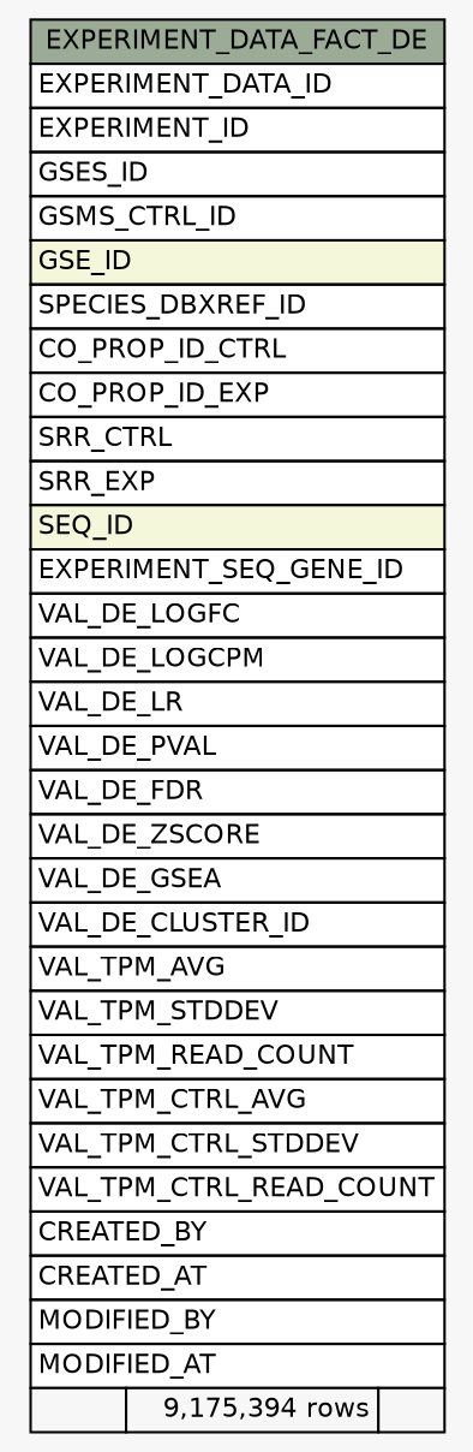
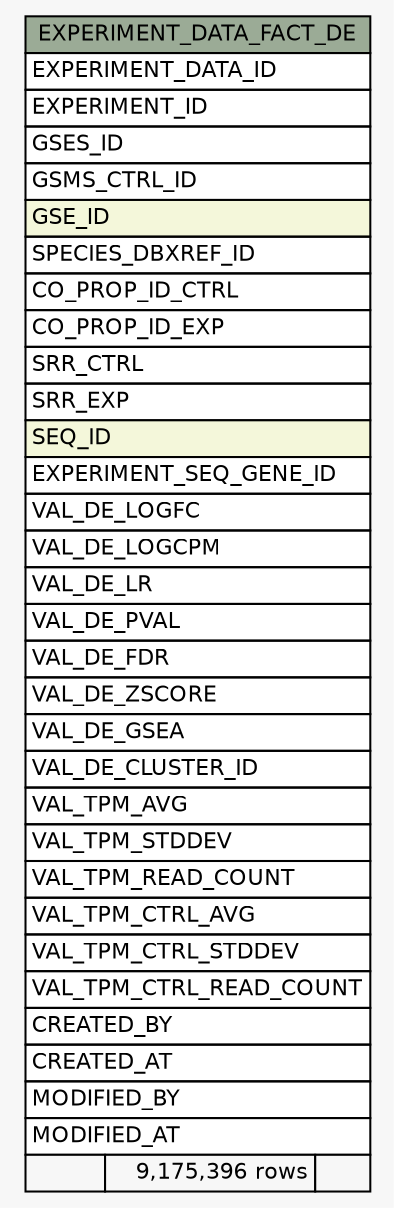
  digraph {
    bgcolor="#f7f7f7"
    fontname=Helvetica
    fontsize=11
    nodesep=0.18
    rankdir=RL
    ranksep=0.46
-   n1 [fontname=Helvetica fontsize=11 label=<     <TABLE BORDER="0" CELLBORDER="1" CELLSPACING="0" BGCOLOR="#ffffff">       <TR><TD COLSPAN="3" BGCOLOR="#9bab96" ALIGN="CENTER">EXPERIMENT_DATA_FACT_DE</TD></TR>       <TR><TD PORT="EXPERIMENT_DATA_ID" COLSPAN="3" ALIGN="LEFT">EXPERIMENT_DATA_ID</TD></TR>       <TR><TD PORT="EXPERIMENT_ID" COLSPAN="3" ALIGN="LEFT">EXPERIMENT_ID</TD></TR>       <TR><TD PORT="GSES_ID" COLSPAN="3" ALIGN="LEFT">GSES_ID</TD></TR>       <TR><TD PORT="GSMS_CTRL_ID" COLSPAN="3" ALIGN="LEFT">GSMS_CTRL_ID</TD></TR>       <TR><TD PORT="GSE_ID" COLSPAN="3" BGCOLOR="#f4f7da" ALIGN="LEFT">GSE_ID</TD></TR>       <TR><TD PORT="SPECIES_DBXREF_ID" COLSPAN="3" ALIGN="LEFT">SPECIES_DBXREF_ID</TD></TR>       <TR><TD PORT="CO_PROP_ID_CTRL" COLSPAN="3" ALIGN="LEFT">CO_PROP_ID_CTRL</TD></TR>       <TR><TD PORT="CO_PROP_ID_EXP" COLSPAN="3" ALIGN="LEFT">CO_PROP_ID_EXP</TD></TR>       <TR><TD PORT="SRR_CTRL" COLSPAN="3" ALIGN="LEFT">SRR_CTRL</TD></TR>       <TR><TD PORT="SRR_EXP" COLSPAN="3" ALIGN="LEFT">SRR_EXP</TD></TR>       <TR><TD PORT="SEQ_ID" COLSPAN="3" BGCOLOR="#f4f7da" ALIGN="LEFT">SEQ_ID</TD></TR>       <TR><TD PORT="EXPERIMENT_SEQ_GENE_ID" COLSPAN="3" ALIGN="LEFT">EXPERIMENT_SEQ_GENE_ID</TD></TR>       <TR><TD PORT="VAL_DE_LOGFC" COLSPAN="3" ALIGN="LEFT">VAL_DE_LOGFC</TD></TR>       <TR><TD PORT="VAL_DE_LOGCPM" COLSPAN="3" ALIGN="LEFT">VAL_DE_LOGCPM</TD></TR>       <TR><TD PORT="VAL_DE_LR" COLSPAN="3" ALIGN="LEFT">VAL_DE_LR</TD></TR>       <TR><TD PORT="VAL_DE_PVAL" COLSPAN="3" ALIGN="LEFT">VAL_DE_PVAL</TD></TR>       <TR><TD PORT="VAL_DE_FDR" COLSPAN="3" ALIGN="LEFT">VAL_DE_FDR</TD></TR>       <TR><TD PORT="VAL_DE_ZSCORE" COLSPAN="3" ALIGN="LEFT">VAL_DE_ZSCORE</TD></TR>       <TR><TD PORT="VAL_DE_GSEA" COLSPAN="3" ALIGN="LEFT">VAL_DE_GSEA</TD></TR>       <TR><TD PORT="VAL_DE_CLUSTER_ID" COLSPAN="3" ALIGN="LEFT">VAL_DE_CLUSTER_ID</TD></TR>       <TR><TD PORT="VAL_TPM_AVG" COLSPAN="3" ALIGN="LEFT">VAL_TPM_AVG</TD></TR>       <TR><TD PORT="VAL_TPM_STDDEV" COLSPAN="3" ALIGN="LEFT">VAL_TPM_STDDEV</TD></TR>       <TR><TD PORT="VAL_TPM_READ_COUNT" COLSPAN="3" ALIGN="LEFT">VAL_TPM_READ_COUNT</TD></TR>       <TR><TD PORT="VAL_TPM_CTRL_AVG" COLSPAN="3" ALIGN="LEFT">VAL_TPM_CTRL_AVG</TD></TR>       <TR><TD PORT="VAL_TPM_CTRL_STDDEV" COLSPAN="3" ALIGN="LEFT">VAL_TPM_CTRL_STDDEV</TD></TR>       <TR><TD PORT="VAL_TPM_CTRL_READ_COUNT" COLSPAN="3" ALIGN="LEFT">VAL_TPM_CTRL_READ_COUNT</TD></TR>       <TR><TD PORT="CREATED_BY" COLSPAN="3" ALIGN="LEFT">CREATED_BY</TD></TR>       <TR><TD PORT="CREATED_AT" COLSPAN="3" ALIGN="LEFT">CREATED_AT</TD></TR>       <TR><TD PORT="MODIFIED_BY" COLSPAN="3" ALIGN="LEFT">MODIFIED_BY</TD></TR>       <TR><TD PORT="MODIFIED_AT" COLSPAN="3" ALIGN="LEFT">MODIFIED_AT</TD></TR>       <TR><TD ALIGN="LEFT" BGCOLOR="#f7f7f7">  </TD><TD ALIGN="RIGHT" BGCOLOR="#f7f7f7">9,175,394 rows</TD><TD ALIGN="RIGHT" BGCOLOR="#f7f7f7">  </TD></TR>     </TABLE>> shape=plaintext]
+   n1 [fontname=Helvetica fontsize=11 label=<     <TABLE BORDER="0" CELLBORDER="1" CELLSPACING="0" BGCOLOR="#ffffff">       <TR><TD COLSPAN="3" BGCOLOR="#9bab96" ALIGN="CENTER">EXPERIMENT_DATA_FACT_DE</TD></TR>       <TR><TD PORT="EXPERIMENT_DATA_ID" COLSPAN="3" ALIGN="LEFT">EXPERIMENT_DATA_ID</TD></TR>       <TR><TD PORT="EXPERIMENT_ID" COLSPAN="3" ALIGN="LEFT">EXPERIMENT_ID</TD></TR>       <TR><TD PORT="GSES_ID" COLSPAN="3" ALIGN="LEFT">GSES_ID</TD></TR>       <TR><TD PORT="GSMS_CTRL_ID" COLSPAN="3" ALIGN="LEFT">GSMS_CTRL_ID</TD></TR>       <TR><TD PORT="GSE_ID" COLSPAN="3" BGCOLOR="#f4f7da" ALIGN="LEFT">GSE_ID</TD></TR>       <TR><TD PORT="SPECIES_DBXREF_ID" COLSPAN="3" ALIGN="LEFT">SPECIES_DBXREF_ID</TD></TR>       <TR><TD PORT="CO_PROP_ID_CTRL" COLSPAN="3" ALIGN="LEFT">CO_PROP_ID_CTRL</TD></TR>       <TR><TD PORT="CO_PROP_ID_EXP" COLSPAN="3" ALIGN="LEFT">CO_PROP_ID_EXP</TD></TR>       <TR><TD PORT="SRR_CTRL" COLSPAN="3" ALIGN="LEFT">SRR_CTRL</TD></TR>       <TR><TD PORT="SRR_EXP" COLSPAN="3" ALIGN="LEFT">SRR_EXP</TD></TR>       <TR><TD PORT="SEQ_ID" COLSPAN="3" BGCOLOR="#f4f7da" ALIGN="LEFT">SEQ_ID</TD></TR>       <TR><TD PORT="EXPERIMENT_SEQ_GENE_ID" COLSPAN="3" ALIGN="LEFT">EXPERIMENT_SEQ_GENE_ID</TD></TR>       <TR><TD PORT="VAL_DE_LOGFC" COLSPAN="3" ALIGN="LEFT">VAL_DE_LOGFC</TD></TR>       <TR><TD PORT="VAL_DE_LOGCPM" COLSPAN="3" ALIGN="LEFT">VAL_DE_LOGCPM</TD></TR>       <TR><TD PORT="VAL_DE_LR" COLSPAN="3" ALIGN="LEFT">VAL_DE_LR</TD></TR>       <TR><TD PORT="VAL_DE_PVAL" COLSPAN="3" ALIGN="LEFT">VAL_DE_PVAL</TD></TR>       <TR><TD PORT="VAL_DE_FDR" COLSPAN="3" ALIGN="LEFT">VAL_DE_FDR</TD></TR>       <TR><TD PORT="VAL_DE_ZSCORE" COLSPAN="3" ALIGN="LEFT">VAL_DE_ZSCORE</TD></TR>       <TR><TD PORT="VAL_DE_GSEA" COLSPAN="3" ALIGN="LEFT">VAL_DE_GSEA</TD></TR>       <TR><TD PORT="VAL_DE_CLUSTER_ID" COLSPAN="3" ALIGN="LEFT">VAL_DE_CLUSTER_ID</TD></TR>       <TR><TD PORT="VAL_TPM_AVG" COLSPAN="3" ALIGN="LEFT">VAL_TPM_AVG</TD></TR>       <TR><TD PORT="VAL_TPM_STDDEV" COLSPAN="3" ALIGN="LEFT">VAL_TPM_STDDEV</TD></TR>       <TR><TD PORT="VAL_TPM_READ_COUNT" COLSPAN="3" ALIGN="LEFT">VAL_TPM_READ_COUNT</TD></TR>       <TR><TD PORT="VAL_TPM_CTRL_AVG" COLSPAN="3" ALIGN="LEFT">VAL_TPM_CTRL_AVG</TD></TR>       <TR><TD PORT="VAL_TPM_CTRL_STDDEV" COLSPAN="3" ALIGN="LEFT">VAL_TPM_CTRL_STDDEV</TD></TR>       <TR><TD PORT="VAL_TPM_CTRL_READ_COUNT" COLSPAN="3" ALIGN="LEFT">VAL_TPM_CTRL_READ_COUNT</TD></TR>       <TR><TD PORT="CREATED_BY" COLSPAN="3" ALIGN="LEFT">CREATED_BY</TD></TR>       <TR><TD PORT="CREATED_AT" COLSPAN="3" ALIGN="LEFT">CREATED_AT</TD></TR>       <TR><TD PORT="MODIFIED_BY" COLSPAN="3" ALIGN="LEFT">MODIFIED_BY</TD></TR>       <TR><TD PORT="MODIFIED_AT" COLSPAN="3" ALIGN="LEFT">MODIFIED_AT</TD></TR>       <TR><TD ALIGN="LEFT" BGCOLOR="#f7f7f7">  </TD><TD ALIGN="RIGHT" BGCOLOR="#f7f7f7">9,175,396 rows</TD><TD ALIGN="RIGHT" BGCOLOR="#f7f7f7">  </TD></TR>     </TABLE>> shape=plaintext]
  }
